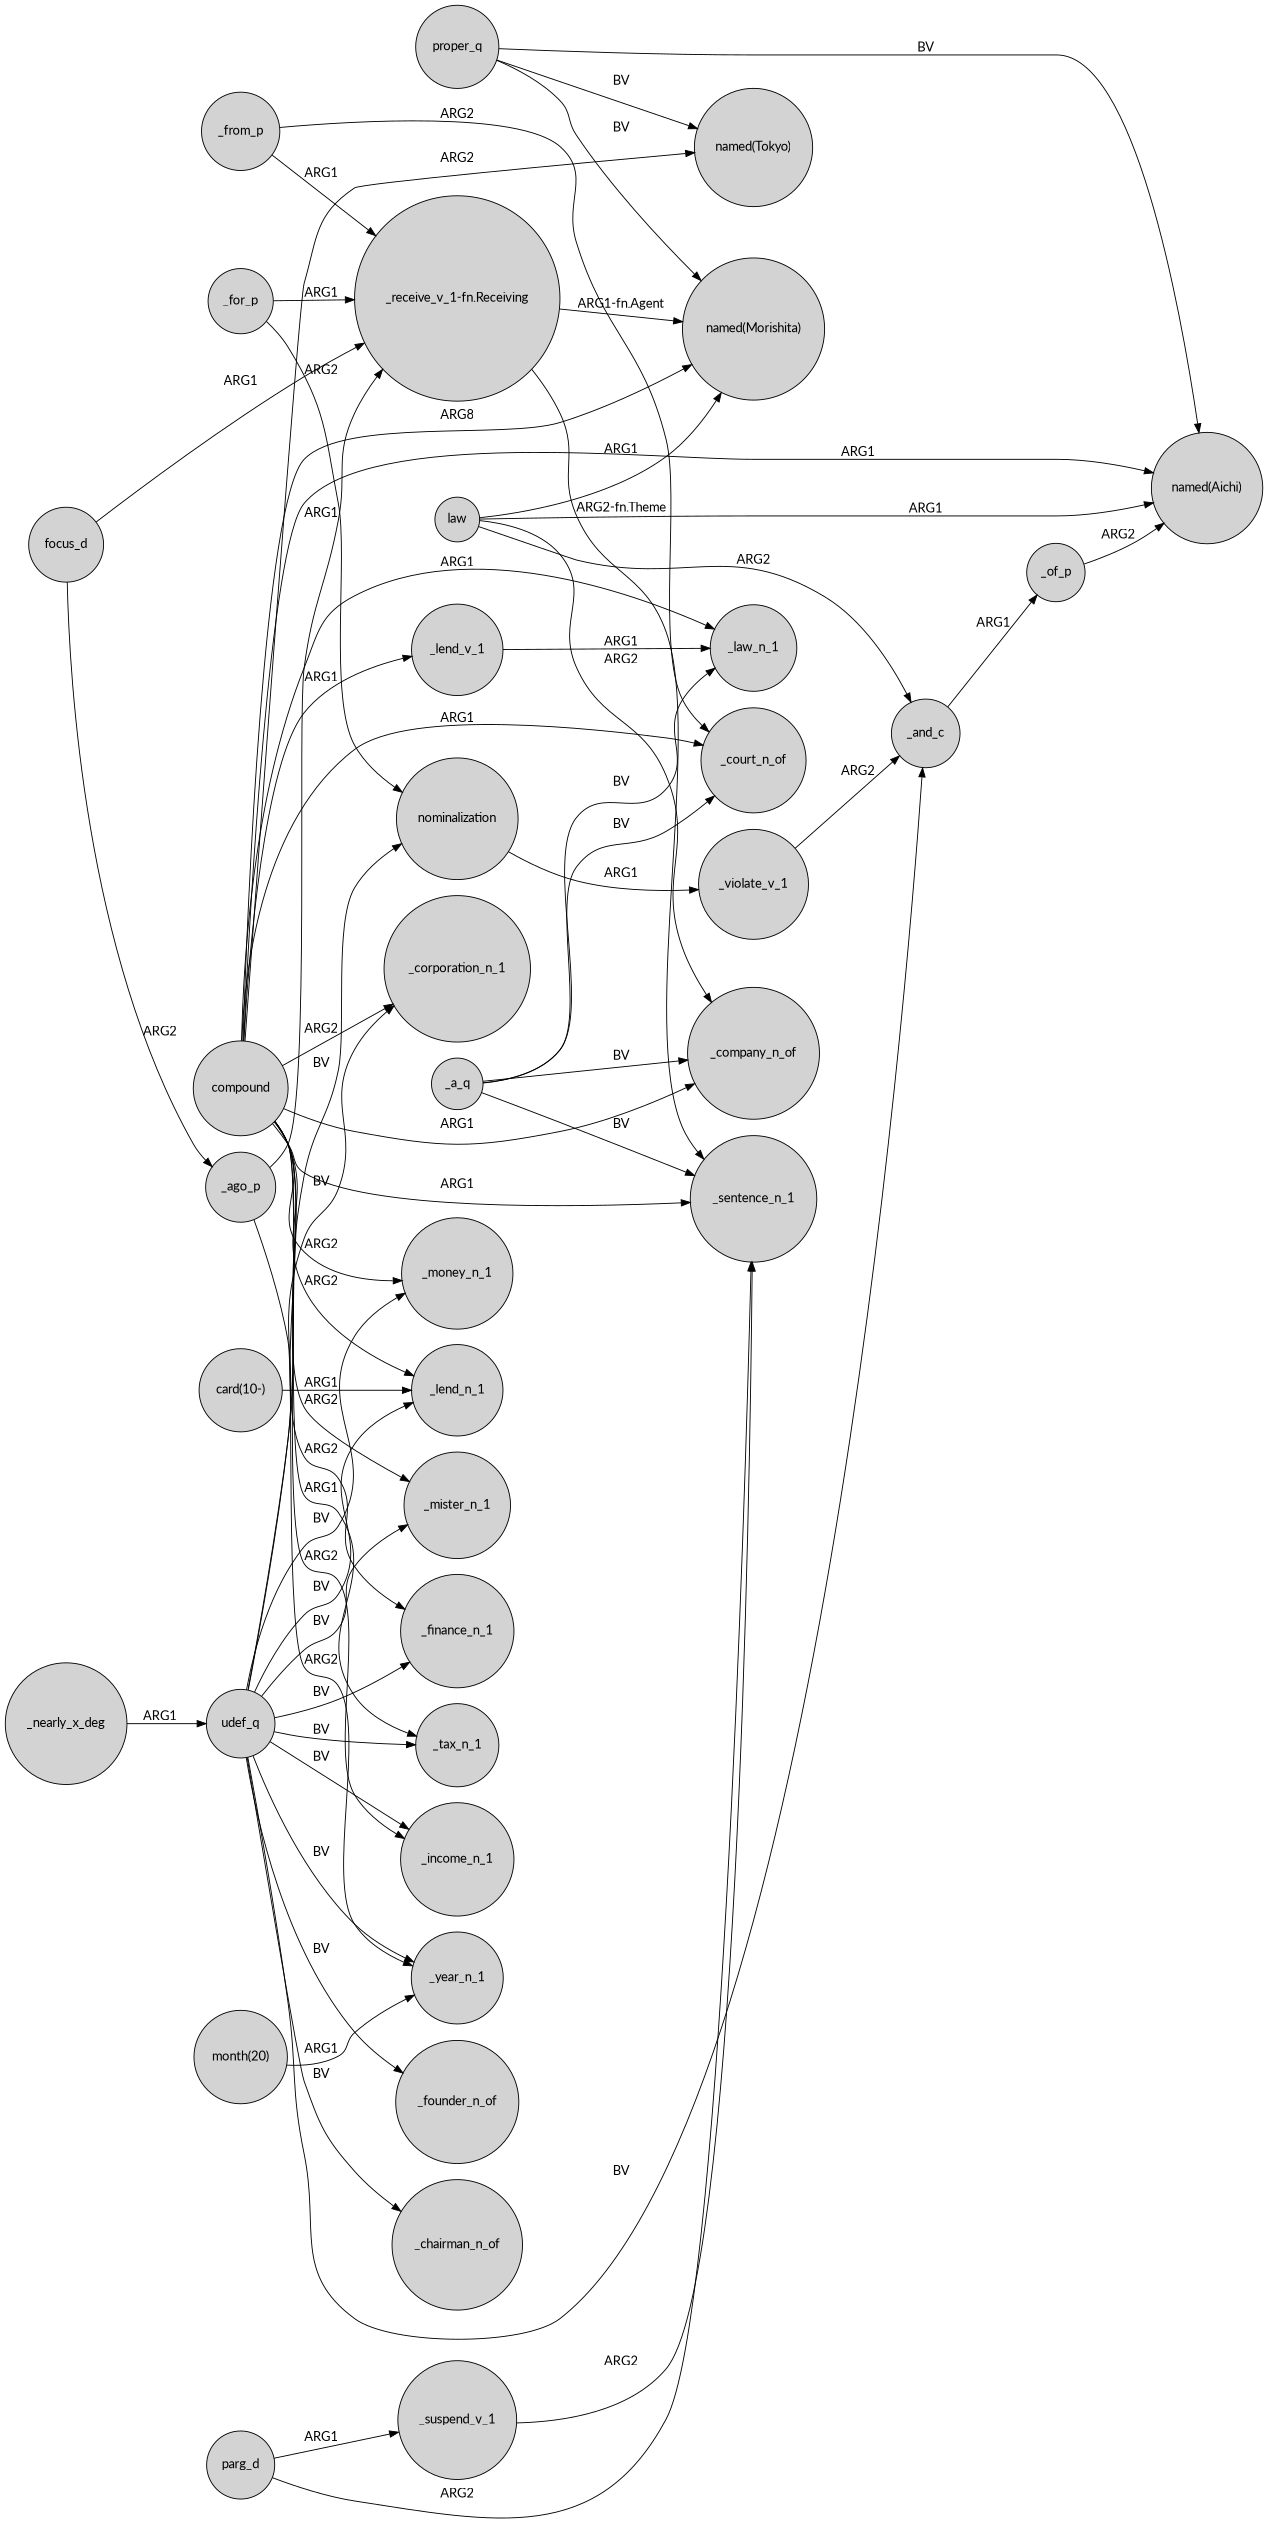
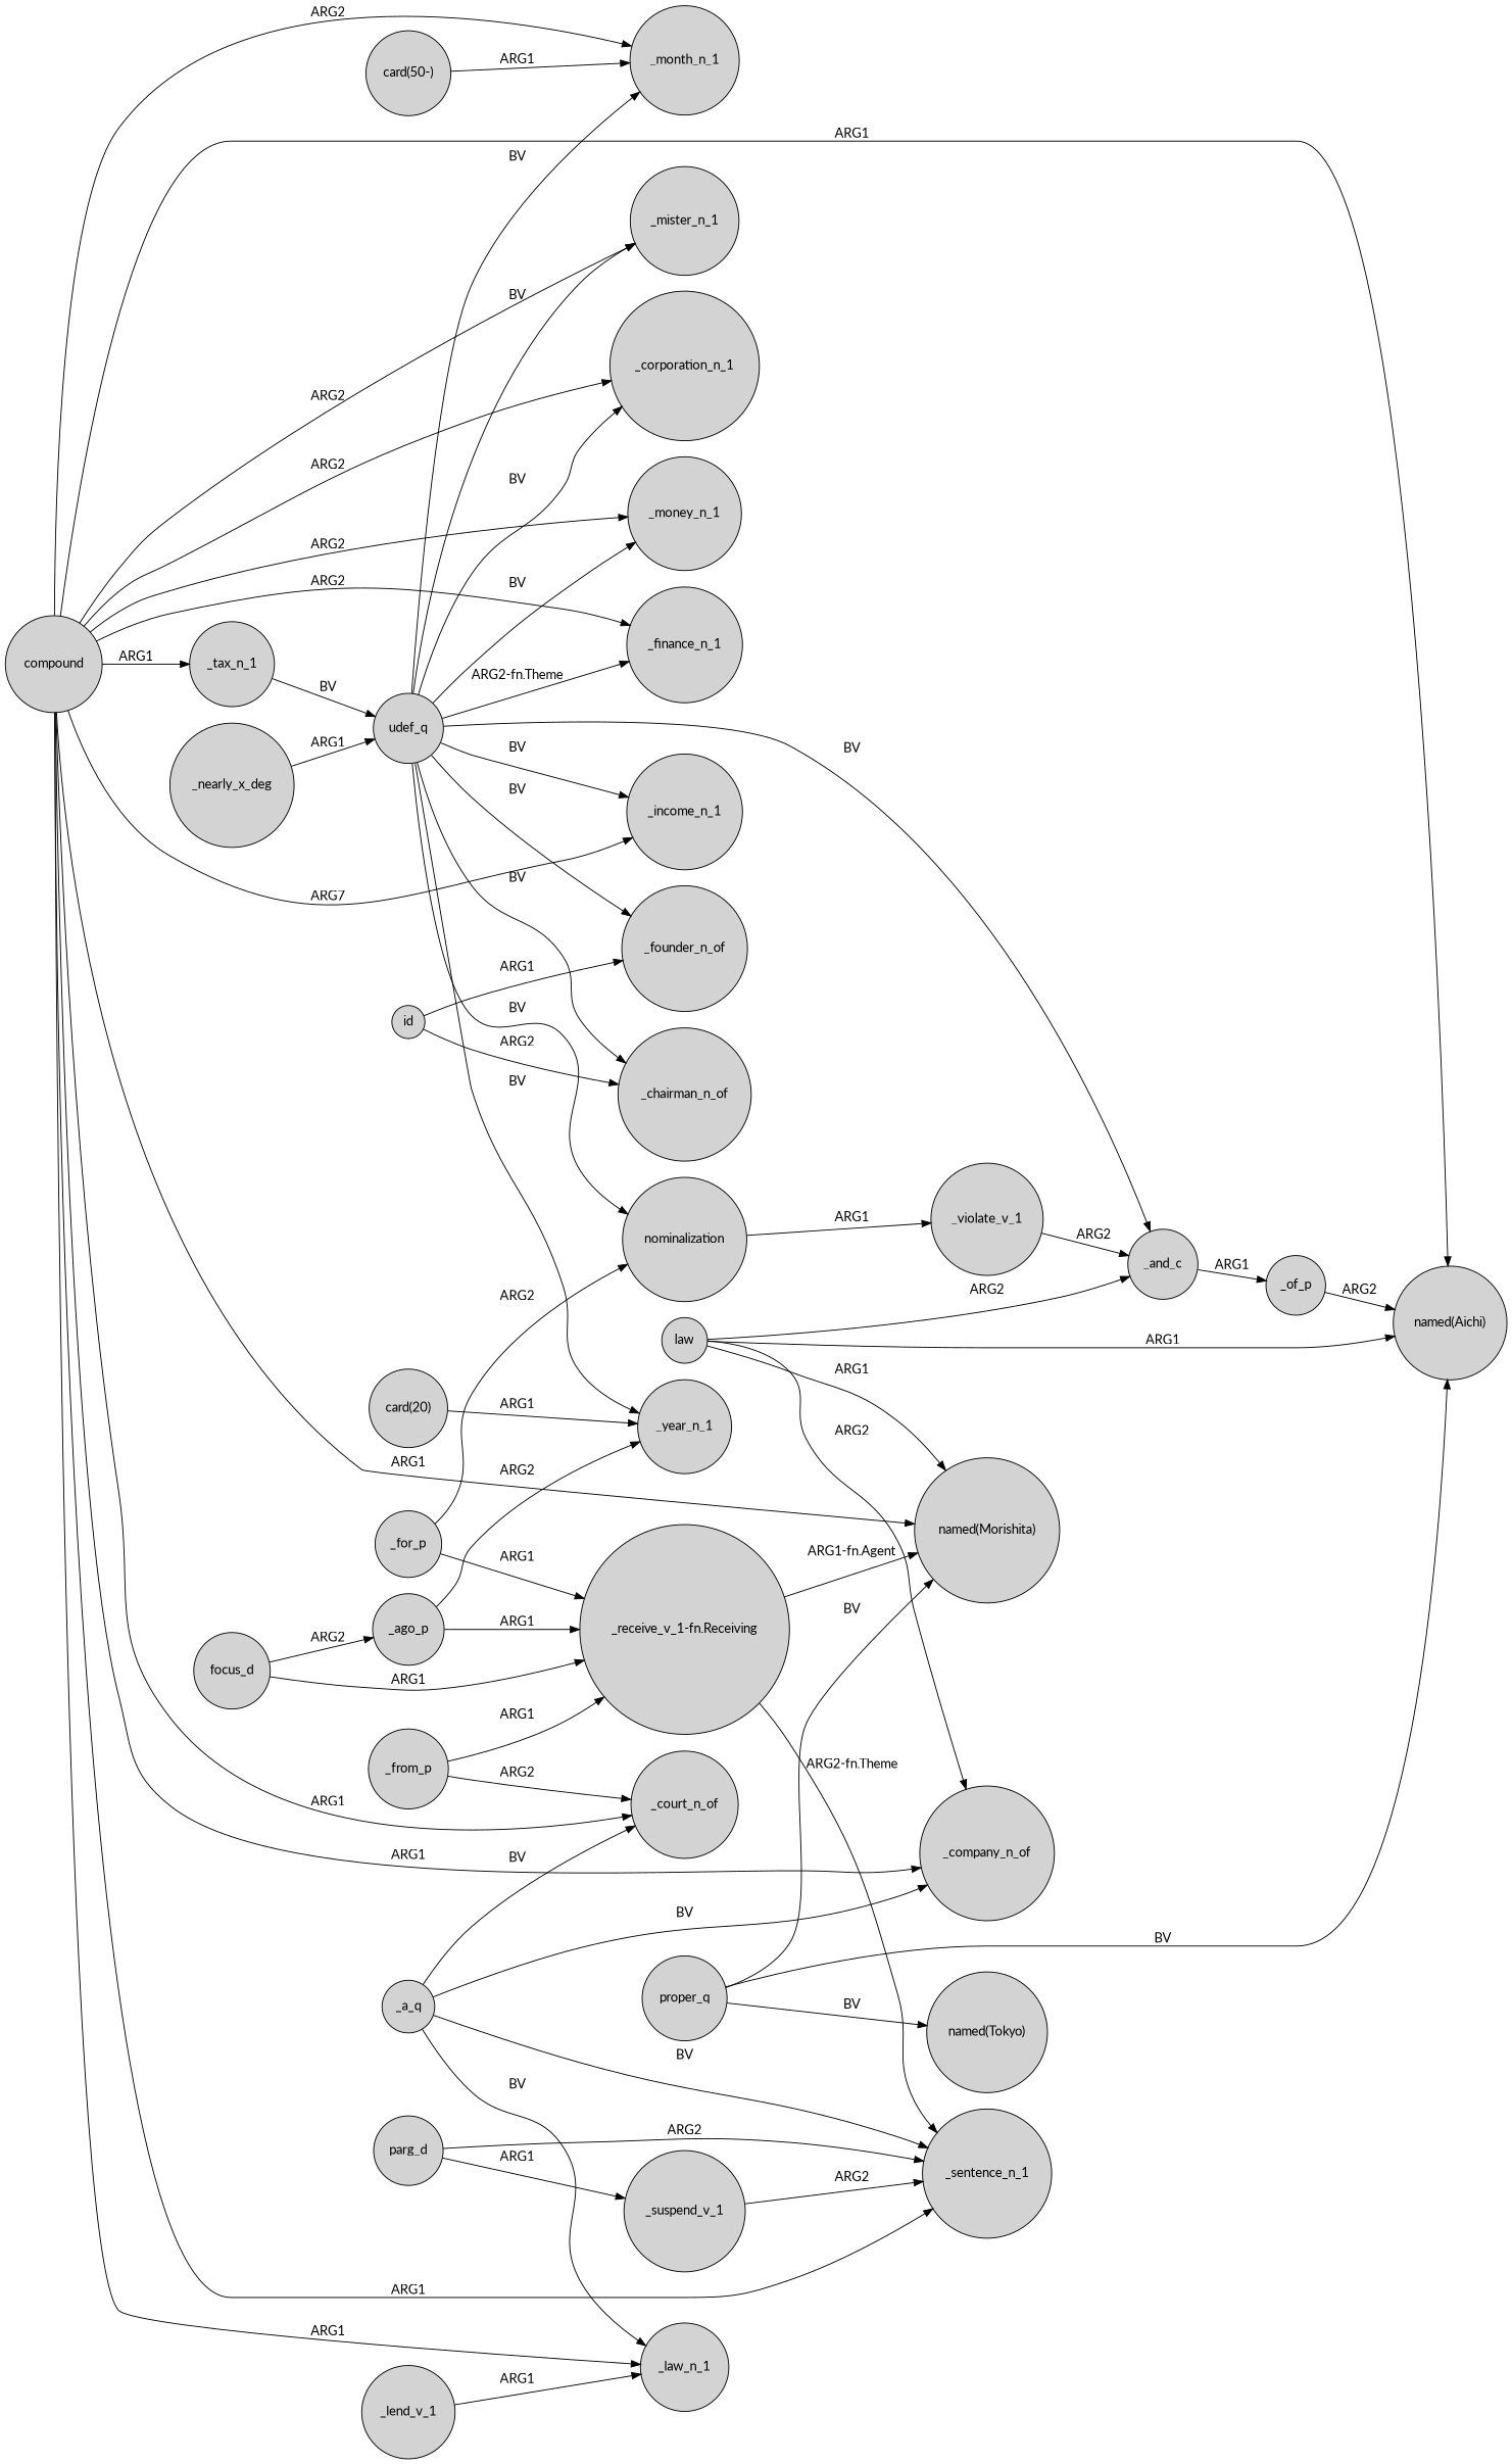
  digraph {
    fontname=Lato
    rankdir=LR
    node [fontname=Lato shape=circle style=filled]
    edge [fontname=Lato]
    compound
    "named(Tokyo)"
    _money_n_1
-   _month_n_1 [label=_lend_n_1]
+   _month_n_1
    _sentence_n_1
    _finance_n_1
    "named(Aichi)"
    _mister_n_1
    _corporation_n_1
    _tax_n_1
    _lend_v_1
    _law_n_1
    _income_n_1
    _company_n_of
    "named(Morishita)"
    _court_n_of
    udef_q
    nominalization
    _founder_n_of
    _chairman_n_of
    _year_n_1
    _and_c
    _violate_v_1
    _of_p
    _a_q
    n26 [label=law]
    _for_p
    "_receive_v_1-fn.Receiving"
    focus_d
    _ago_p
    proper_q
-   "card(10-)"
+   "card(10-)" [label="card(50-)"]
    parg_d
    _suspend_v_1
+   id
    _nearly_x_deg
-   "card(20)" [label="month(20)"]
+   "card(20)"
    _from_p
-   compound -> "named(Tokyo)" [label=ARG2]
    compound -> _money_n_1 [label=ARG2]
    compound -> _month_n_1 [label=ARG2]
    compound -> _sentence_n_1 [label=ARG1]
    compound -> _finance_n_1 [label=ARG2]
    compound -> "named(Aichi)" [label=ARG1]
    compound -> _mister_n_1 [label=ARG2]
    compound -> _corporation_n_1 [label=ARG2]
    compound -> _tax_n_1 [label=ARG1]
-   compound -> _lend_v_1 [label=ARG1]
    compound -> _law_n_1 [label=ARG1]
-   compound -> _income_n_1 [label=ARG2]
+   compound -> _income_n_1 [label=ARG7]
    compound -> _company_n_of [label=ARG1]
-   compound -> "named(Morishita)" [label=ARG8]
+   compound -> "named(Morishita)" [label=ARG1]
    compound -> _court_n_of [label=ARG1]
    _lend_v_1 -> _law_n_1 [label=ARG1]
    udef_q -> _money_n_1 [label=BV]
    udef_q -> _month_n_1 [label=BV]
-   udef_q -> _finance_n_1 [label=BV]
+   udef_q -> _finance_n_1 [label="ARG2-fn.Theme"]
    udef_q -> _mister_n_1 [label=BV]
    udef_q -> _corporation_n_1 [label=BV]
-   udef_q -> _tax_n_1 [label=BV]
+   _tax_n_1 -> udef_q [label=BV]
    udef_q -> _income_n_1 [label=BV]
    udef_q -> nominalization [label=BV]
    udef_q -> _founder_n_of [label=BV]
    udef_q -> _chairman_n_of [label=BV]
    udef_q -> _year_n_1 [label=BV]
    udef_q -> _and_c [label=BV]
    nominalization -> _violate_v_1 [label=ARG1]
    _and_c -> _of_p [label=ARG1]
    _violate_v_1 -> _and_c [label=ARG2]
    _of_p -> "named(Aichi)" [label=ARG2]
    _a_q -> _sentence_n_1 [label=BV]
    _a_q -> _law_n_1 [label=BV]
    _a_q -> _company_n_of [label=BV]
    _a_q -> _court_n_of [label=BV]
    n26 -> "named(Aichi)" [label=ARG1]
    n26 -> _company_n_of [label=ARG2]
    n26 -> "named(Morishita)" [label=ARG1]
    n26 -> _and_c [label=ARG2]
    _for_p -> nominalization [label=ARG2]
    _for_p -> "_receive_v_1-fn.Receiving" [label=ARG1]
    "_receive_v_1-fn.Receiving" -> _sentence_n_1 [label="ARG2-fn.Theme"]
    "_receive_v_1-fn.Receiving" -> "named(Morishita)" [label="ARG1-fn.Agent"]
    focus_d -> "_receive_v_1-fn.Receiving" [label=ARG1]
    focus_d -> _ago_p [label=ARG2]
    _ago_p -> _year_n_1 [label=ARG2]
    _ago_p -> "_receive_v_1-fn.Receiving" [label=ARG1]
    proper_q -> "named(Tokyo)" [label=BV]
    proper_q -> "named(Aichi)" [label=BV]
    proper_q -> "named(Morishita)" [label=BV]
    "card(10-)" -> _month_n_1 [label=ARG1]
    parg_d -> _sentence_n_1 [label=ARG2]
    parg_d -> _suspend_v_1 [label=ARG1]
    _suspend_v_1 -> _sentence_n_1 [label=ARG2]
+   id -> _founder_n_of [label=ARG1]
+   id -> _chairman_n_of [label=ARG2]
    _nearly_x_deg -> udef_q [label=ARG1]
    "card(20)" -> _year_n_1 [label=ARG1]
    _from_p -> _court_n_of [label=ARG2]
    _from_p -> "_receive_v_1-fn.Receiving" [label=ARG1]
  }
